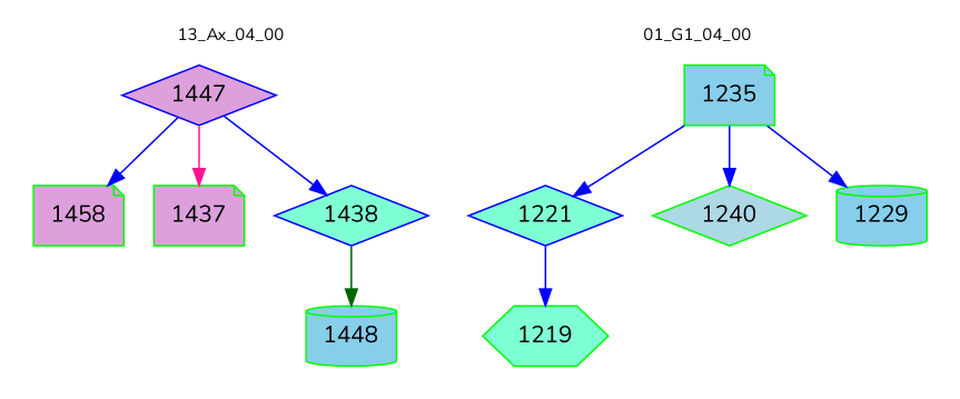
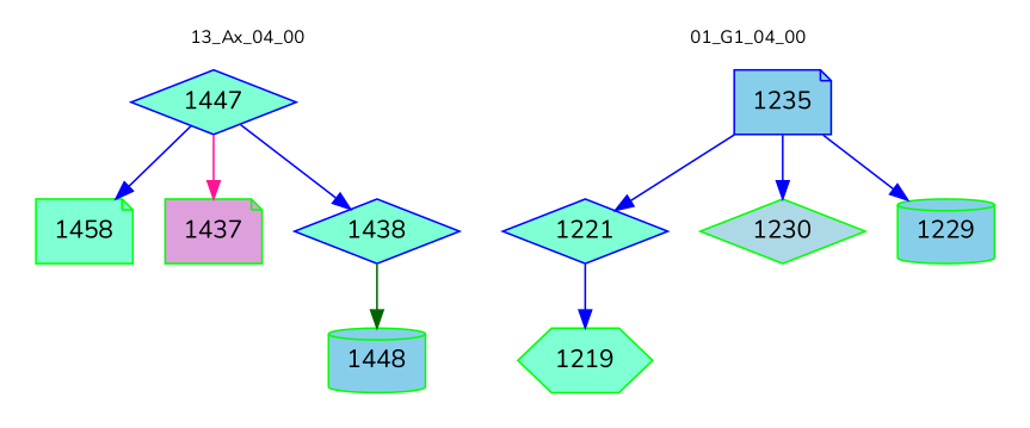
  digraph {
    fontname=Nunito
    node [color=green fillcolor=aquamarine fontname=Nunito shape=diamond style=filled]
    edge [color=blue fontname=Nunito]
-   n1 [color=blue fillcolor=plum label=1447]
-   n2 [fillcolor=plum label=1458 shape=note]
+   n1 [color=blue label=1447]
+   n2 [label=1458 shape=note]
    n3 [fillcolor=plum label=1437 shape=note]
    n4 [color=blue label=1438]
    n5 [fillcolor=skyblue label=1448 shape=cylinder]
-   n6 [fillcolor=skyblue label=1235 shape=note]
+   n6 [color=blue fillcolor=skyblue label=1235 shape=note]
    n7 [color=blue label=1221]
-   n8 [fillcolor=lightblue label=1240]
+   n8 [fillcolor=lightblue label=1230]
    n9 [fillcolor=skyblue label=1229 shape=cylinder]
    n10 [label=1219 shape=hexagon]
    subgraph cluster_1 {
      color=white
      fontsize=10
      label="13_Ax_04_00"
      n1
      n2
      n3
      n4
      n5
    }
    subgraph cluster_2 {
      color=white
      fontsize=10
      label="01_G1_04_00"
      n6
      n7
      n8
      n9
      n10
    }
    n1 -> n2
    n1 -> n3 [color=deeppink]
    n1 -> n4
    n4 -> n5 [color=darkgreen]
    n6 -> n7
    n6 -> n8
    n6 -> n9
    n7 -> n10
  }
